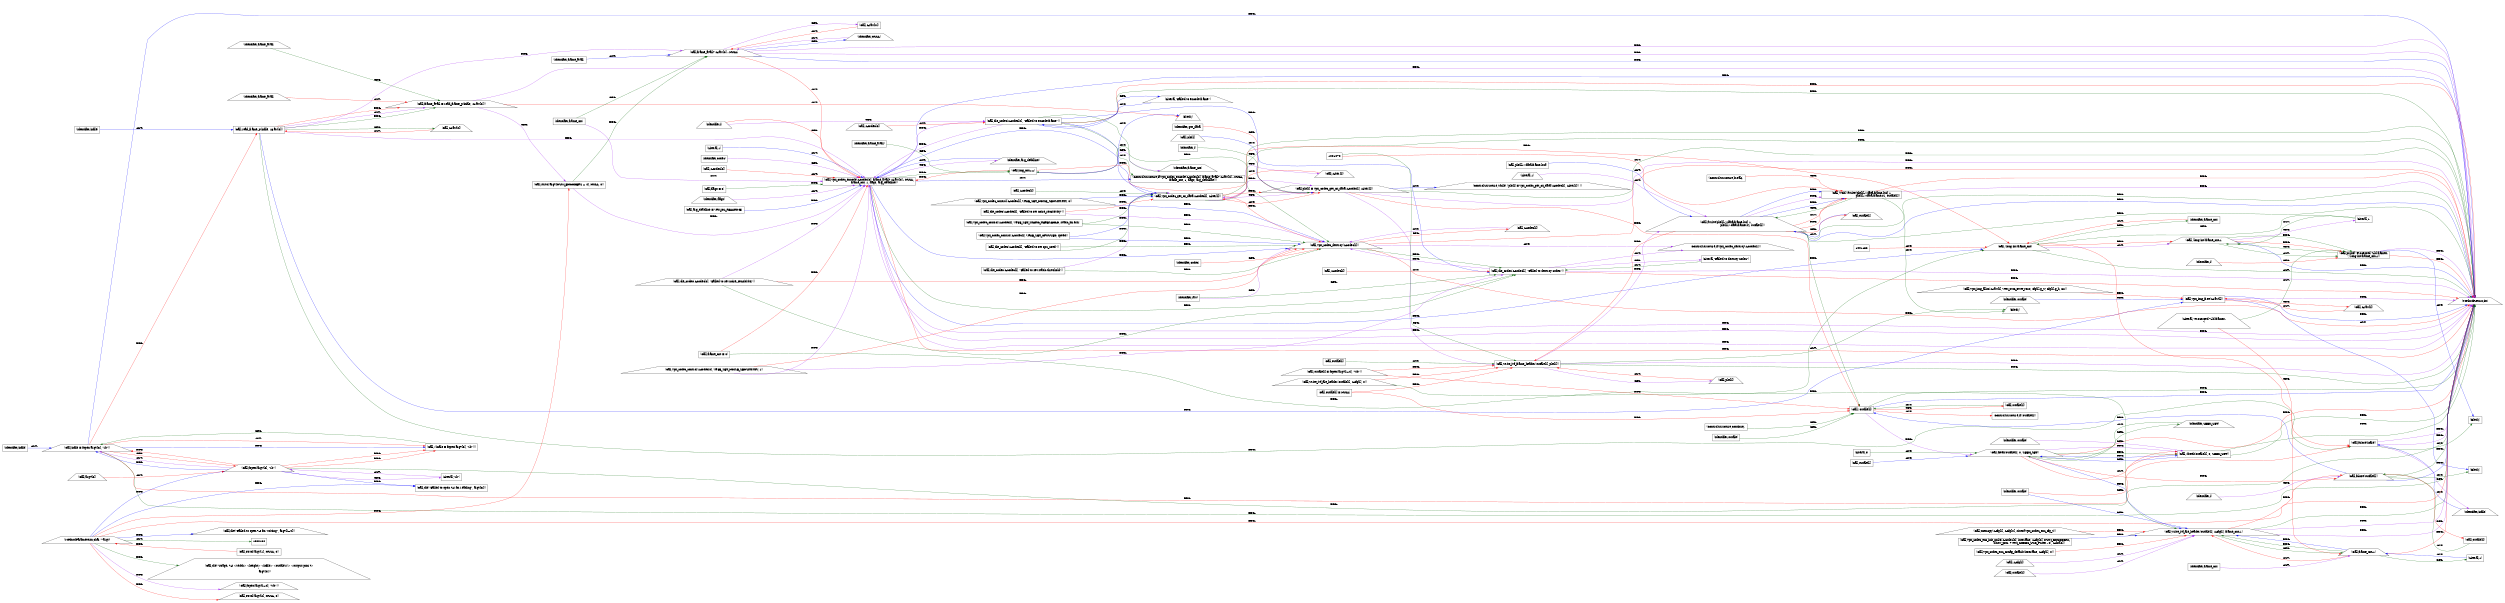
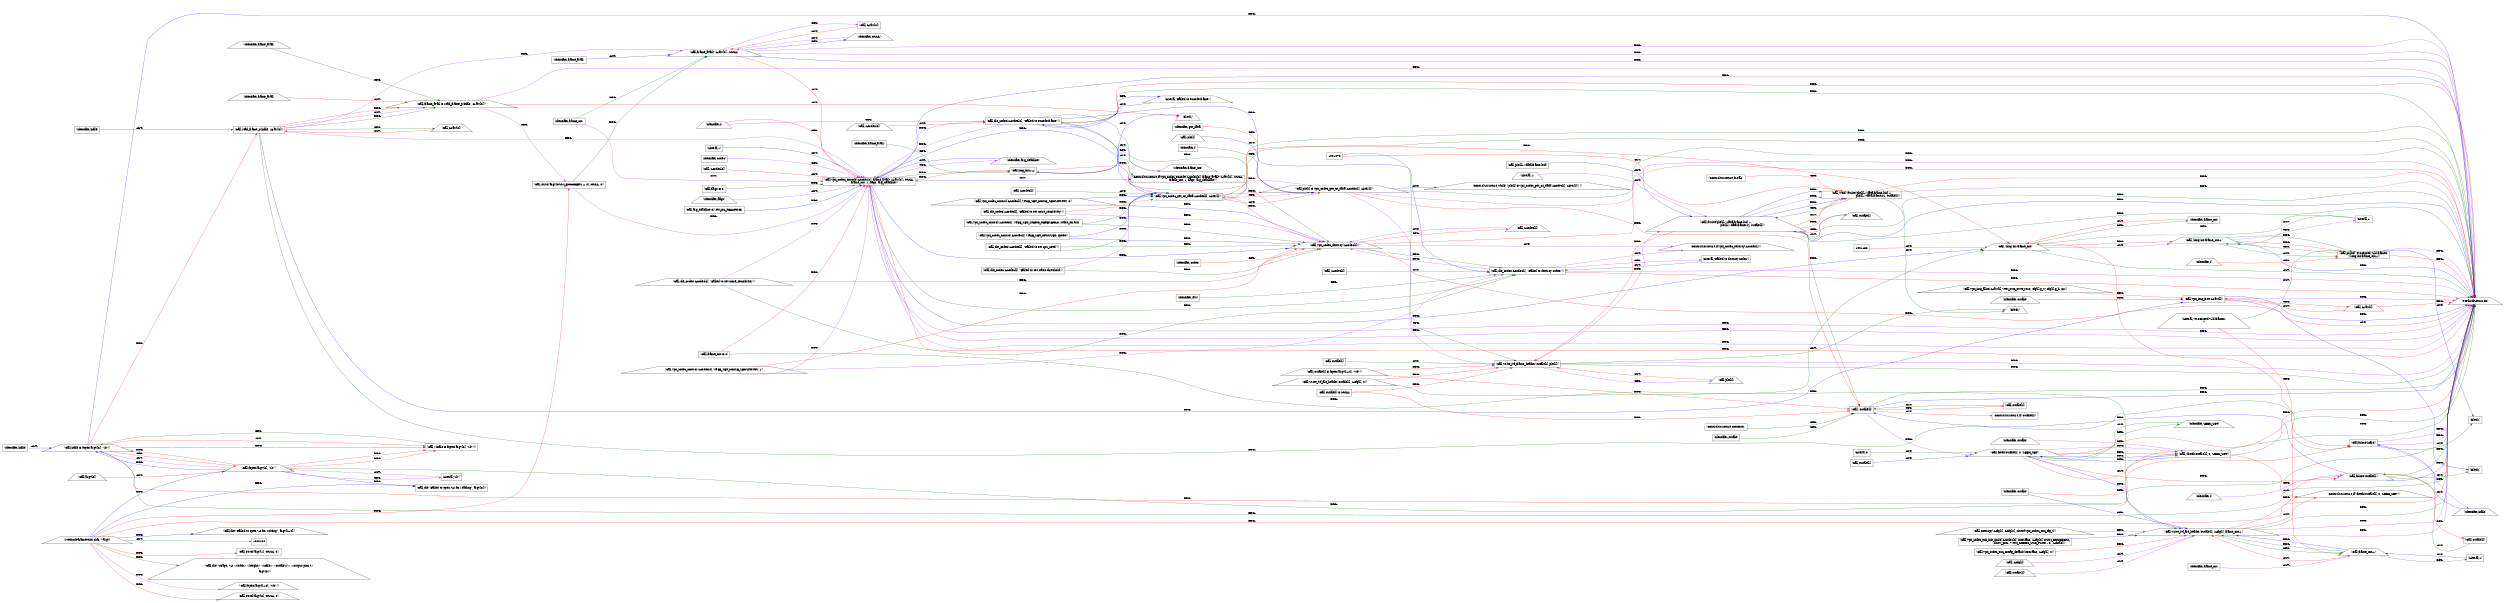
  digraph {
    rankdir=LR
    node [shape=box]
    edge [color=red]
    n1 [label="(Call,read_frame_p(infile, &raw[0]))"]
    n2 [label="(Call,frame_avail = read_frame_p(infile, &raw[0]))" shape=trapezium]
    n3 [label="(Call,vpx_codec_encode(&codec[0], frame_avail? &raw[0] : NULL,\n            frame_cnt, 1, flags, arg_deadline))"]
    n4 [label="(Call,frame_avail? &raw[0] : NULL)" shape=trapezium]
    n5 [label="(Call,fclose(infile))"]
    n6 [label="(Call,vpx_img_free(&raw[i]))"]
    n7 [label="(Call,&raw[0])" shape=trapezium]
    n8 [label="(MethodReturn,int)" shape=trapezium]
    n9 [label="(Call,strtol(argv[NUM_ENCODERS + 4], NULL, 0))"]
    n10 [label="(Block,)" shape=trapezium]
    n11 [label="(Call,die_codec(&codec[0], \"Failed to encode frame\"))"]
    n12 [label="(Call,vpx_codec_get_cx_data(&codec[i], &iter[i]))"]
    n13 [label="(Call,vpx_codec_destroy(&codec[i]))" shape=trapezium]
    n14 [label="(Call,die_codec(&codec[i], \"Failed to destroy codec\"))"]
    n15 [label="(Call,img_cnt++)"]
    n16 [label="(Call,(long int)frame_cnt)" shape=trapezium]
    n17 [label="(Identifier,arg_deadline)" shape=trapezium]
    n18 [label="(ControlStructure,if(vpx_codec_encode(&codec[0], frame_avail? &raw[0] : NULL,\n            frame_cnt, 1, flags, arg_deadline)))"]
    n19 [label="(Identifier,NULL)" shape=trapezium]
    n20 [label="(Call,&raw[0])"]
    n21 [label="(Block,)"]
    n22 [label="(Identifier,infile)" shape=trapezium]
    n23 [label="(Block,)"]
    n24 [label="(Call,&raw[i])" shape=trapezium]
    n25 [label="(Call,infile = fopen(argv[3], \"rb\"))" shape=trapezium]
    n26 [label="(Call,fopen(argv[3], \"rb\"))" shape=trapezium]
    n27 [label="(Call,!(infile = fopen(argv[3], \"rb\")))"]
    n28 [label="(Literal,\"rb\")"]
    n29 [label="(Call,die(\"Failed to open %s for reading\", argv[3]))"]
    n30 [label="(MethodParameterIn,char **argv)" shape=trapezium]
    n31 [label="(Call,die(\"Usage: %s <width> <height> <infile> <outfile(s)> <output psnr?>\n\",\n             argv[0]))" shape=trapezium]
    n32 [label="(Call,fopen(argv[i+4], \"wb\"))" shape=trapezium]
    n33 [label="(Call,strtol(argv[2], NULL, 0))" shape=trapezium]
    n34 [label="(Call,strtol(argv[1], NULL, 0))"]
    n35 [label="(Call,die(\"Failed to open %s for writing\", argv[i+4]))" shape=trapezium]
    1000132
    n37 [label="(Literal,\"Failed to encode frame\")" shape=trapezium]
    n38 [label="(Call,pkt[i] = vpx_codec_get_cx_data(&codec[i], &iter[i]))" shape=trapezium]
-   n39 [label="(Call,&iter[i])" shape=trapezium]
    n40 [label="(ControlStructure,if(vpx_codec_destroy(&codec[i])))" shape=trapezium]
    n41 [label="(Call,&codec[i])" shape=trapezium]
    n42 [label="(Literal,\"Failed to destroy codec\")"]
    n43 [label="(Identifier,frame_cnt)" shape=trapezium]
    n44 [label="(Call,frame_cnt-1)" shape=trapezium]
    n45 [label="(Call,(long int)frame_cnt-1)" shape=trapezium]
    n46 [label="(Identifier,frame_cnt)"]
    n47 [label="(Call,write_ivf_frame_header(outfile[i], pkt[i]))"]
    n48 [label="(ControlStructure,while( (pkt[i] = vpx_codec_get_cx_data(&codec[i], &iter[i])) ))" shape=trapezium]
    n49 [label="(Call,!outfile[i])"]
    n50 [label="(Call,fwrite(pkt[i]->data.frame.buf, 1,\n                                      pkt[i]->data.frame.sz, outfile[i]))" shape=trapezium]
    n51 [label="(Block,)" shape=trapezium]
    n52 [label="(Call,pkt[i])" shape=trapezium]
    n53 [label="(Call,(void) fwrite(pkt[i]->data.frame.buf, 1,\n                                      pkt[i]->data.frame.sz, outfile[i]))"]
    n54 [label="(Call,outfile[i])" shape=trapezium]
    n55 [label="(Call,fseek(outfile[i], 0, SEEK_SET))" shape=trapezium]
    n56 [label="(Call,outfile[i])"]
    n57 [label="(ControlStructure,if(!outfile[i]))"]
    n58 [label="(Call,!fseek(outfile[i], 0, SEEK_SET))"]
    n59 [label="(Call,write_ivf_file_header(outfile[i], &cfg[i], frame_cnt-1))" shape=trapezium]
    n60 [label="(Call,fclose(outfile[i]))" shape=trapezium]
    n61 [label="(Identifier,SEEK_SET)" shape=trapezium]
+   n62 [label="(ControlStructure,if(!fseek(outfile[i], 0, SEEK_SET)))" shape=trapezium]
    n63 [label="(Call,outfile[i])"]
    n64 [label="(Literal,1)"]
    n65 [label="(Call,printf(\"Processed %ld frames.\n\",(long int)frame_cnt-1))"]
    n66 [label="(Literal,1)"]
    n67 [label="(Call,&codec[i])"]
    n68 [label="(ControlStructure,continue;)"]
    n69 [label="(Call,write_ivf_file_header(outfile[i], &cfg[i], 0))" shape=trapezium]
    n70 [label="(Identifier,frame_cnt)"]
    n71 [label="(Identifier,got_data)"]
    n72 [label="(Call,die_codec(&codec[i], \"Failed to set cpu_used\"))"]
    n73 [label="(Call,vpx_codec_enc_config_default(interface, &cfg[i], 0))"]
    n74 [label="(Identifier,frame_cnt)"]
    n75 [label="(Call,outfile[i] = NULL)"]
    n76 [label="(Literal,0)"]
    n77 [label="(Call,vpx_codec_control(&codec[i], VP8E_SET_NOISE_SENSITIVITY, 0))" shape=trapezium]
    n78 [label="(Identifier,frame_avail)"]
    n79 [label="(Identifier,i)" shape=trapezium]
    n80 [label="(Call,&cfg[i])" shape=trapezium]
    n81 [label="(Literal,1)" shape=trapezium]
    n82 [label="(Call,die_codec(&codec[i], \"Failed to set noise_sensitivity\"))"]
    n83 [label="(Identifier,frame_avail)" shape=trapezium]
    n84 [label="(Call,flags = 0)"]
    n85 [label="(ControlStructure,break;)"]
    n86 [label="(Identifier,flags)" shape=trapezium]
    n87 [label="(Call,arg_deadline = VPX_DL_REALTIME)"]
    n88 [label="(Identifier,frame_avail)"]
    n89 [label="(Identifier,i)" shape=trapezium]
    n90 [label="(Call,die_codec(&codec[0], \"Failed to set noise_sensitivity\"))" shape=trapezium]
    n91 [label="(Call,&codec[0])" shape=trapezium]
    n92 [label="(Call,vpx_codec_control(&codec[i], VP8E_SET_STATIC_THRESHOLD, static_thresh))"]
    n93 [label="(Call,outfile[i])"]
    n94 [label="(Identifier,infile)"]
    n95 [label="(Identifier,i)" shape=trapezium]
    n96 [label="(Identifier,frame_avail)" shape=trapezium]
    n97 [label="(Call,outfile[i])" shape=trapezium]
    n98 [label="(Identifier,outfile)"]
    n99 [label="(Call,pkt[i]->data.frame.buf)"]
    n100 [label="(Call,outfile[i])"]
    n101 [label="(Identifier,infile)"]
    n102 [label="(Call,vpx_codec_control(&codec[i], VP8E_SET_CPUUSED, speed))"]
    n103 [label="(Call,frame_cnt = 0)"]
    n104 [label="(Literal,\"Processed %ld frames.\n\")" shape=trapezium]
    n105 [label="(Identifier,outfile)"]
    n106 [label="(Literal,1)"]
    n107 [label="(Call,vpx_codec_control(&codec[0], VP8E_SET_NOISE_SENSITIVITY, 1))" shape=trapezium]
    n108 [label="(Identifier,raw)"]
    n109 [label="(Identifier,codec)"]
    n110 [label="(Identifier,outfile)" shape=trapezium]
    n111 [label="(Call,vpx_img_alloc(&raw[i], VPX_IMG_FMT_I420, cfg[i].g_w, cfg[i].g_h, 32))" shape=trapezium]
    n112 [label="(Call,memcpy(&cfg[i], &cfg[0], sizeof(vpx_codec_enc_cfg_t)))" shape=trapezium]
    n113 [label="(Call,outfile[i] = fopen(argv[i+4], \"wb\"))" shape=trapezium]
    n114 [label="(Identifier,outfile)" shape=trapezium]
    n115 [label="(Call,die_codec(&codec[i], \"Failed to set static threshold\"))"]
    n116 [label="(Identifier,codec)"]
    n117 [label="(Call,&codec[i])"]
    n118 [label="(Call,pkt[i])" shape=trapezium]
    n119 [label="(Call,&codec[0])"]
    n120 [label="(Identifier,i)"]
    n121 [label="(Call,vpx_codec_enc_init_multi(&codec[0], interface, &cfg[0], NUM_ENCODERS,\n                                 (show_psnr ? VPX_CODEC_USE_PSNR : 0), &dsf[0]))"]
    n122 [label="(Call,argv[3])" shape=trapezium]
    1001070
    1001182
    n1 -> n2 [color=purple label="AST: "]
    n1 -> n2 [color=darkgreen label="DDG: "]
    n1 -> n2 [label="DDG: "]
    n1 -> n3 [color=purple label="DDG: "]
    n1 -> n4 [color=purple label="DDG: "]
    n1 -> n5 [color=darkgreen label="DDG: "]
    n1 -> n6 [color=blue label="DDG: "]
    n1 -> n7 [color=darkgreen label="CFG: "]
    n2 -> n8 [color=purple label="DDG: "]
    n2 -> n9 [color=purple label="CFG: "]
    n2 -> n10 [label="AST: "]
    n3 -> n8 [color=purple label="DDG: "]
    n3 -> n8 [color=purple label="DDG: "]
    n3 -> n8 [color=purple label="DDG: "]
    n3 -> n8 [label="DDG: "]
    n3 -> n8 [color=blue label="DDG: "]
    n3 -> n11 [color=purple label="DDG: "]
    n3 -> n12 [color=blue label="DDG: "]
    n3 -> n13 [color=blue label="DDG: "]
    n3 -> n14 [color=darkgreen label="DDG: "]
    n3 -> n15 [color=darkgreen label="DDG: "]
    n3 -> n16 [color=blue label="DDG: "]
    n3 -> n17 [color=purple label="CFG: "]
    n3 -> n18 [color=blue label="AST: "]
    n4 -> n3 [label="AST: "]
    n4 -> n8 [color=purple label="DDG: "]
    n4 -> n8 [color=purple label="DDG: "]
    n4 -> n8 [color=blue label="DDG: "]
    n4 -> n19 [color=blue label="CFG: "]
    n4 -> n20 [color=purple label="CFG: "]
    n5 -> n8 [color=purple label="DDG: "]
    n5 -> n8 [color=purple label="DDG: "]
    n5 -> n21 [color=darkgreen label="AST: "]
    n5 -> n22 [color=purple label="CFG: "]
    n6 -> n8 [color=purple label="DDG: "]
    n6 -> n8 [color=blue label="DDG: "]
    n6 -> n23 [color=blue label="AST: "]
    n6 -> n24 [label="CFG: "]
    n7 -> n1 [label="AST: "]
    n9 -> n3 [color=purple label="DDG: "]
    n9 -> n4 [color=darkgreen label="DDG: "]
    n11 -> n3 [color=purple label="DDG: "]
    n11 -> n8 [label="DDG: "]
    n11 -> n8 [color=darkgreen label="DDG: "]
    n11 -> n12 [color=blue label="DDG: "]
    n11 -> n13 [color=darkgreen label="DDG: "]
    n11 -> n14 [color=blue label="DDG: "]
    n11 -> n18 [color=darkgreen label="AST: "]
    n11 -> n37 [color=blue label="CFG: "]
    n12 -> n8 [color=darkgreen label="DDG: "]
    n12 -> n8 [color=darkgreen label="DDG: "]
    n12 -> n13 [label="DDG: "]
    n12 -> n38 [label="AST: "]
    n12 -> n38 [color=purple label="DDG: "]
    n12 -> n38 [label="DDG: "]
-   n12 -> n39 [color=purple label="CFG: "]
    n13 -> n8 [label="DDG: "]
    n13 -> n8 [label="DDG: "]
    n13 -> n14 [color=darkgreen label="DDG: "]
    n13 -> n40 [color=purple label="AST: "]
    n13 -> n41 [label="CFG: "]
    n14 -> n8 [color=purple label="DDG: "]
    n14 -> n8 [label="DDG: "]
    n14 -> n13 [color=purple label="DDG: "]
    n14 -> n40 [color=purple label="AST: "]
    n14 -> n42 [color=purple label="CFG: "]
    n15 -> n3 [label="DDG: "]
    n15 -> n10 [color=blue label="AST: "]
    n15 -> n16 [label="DDG: "]
    n15 -> n43 [color=purple label="CFG: "]
    n16 -> n8 [color=darkgreen label="AST: "]
    n16 -> n44 [label="DDG: "]
    n16 -> n45 [color=purple label="AST: "]
    n16 -> n45 [label="DDG: "]
    n16 -> n46 [color=darkgreen label="CFG: "]
    n17 -> n3 [color=blue label="AST: "]
    n19 -> n4 [color=purple label="AST: "]
    n20 -> n4 [label="AST: "]
    n22 -> n5 [color=blue label="AST: "]
    n24 -> n6 [label="AST: "]
    n25 -> n1 [label="DDG: "]
    n25 -> n5 [label="DDG: "]
    n25 -> n8 [color=darkgreen label="DDG: "]
    n25 -> n8 [color=blue label="DDG: "]
    n25 -> n26 [label="CFG: "]
    n25 -> n27 [label="AST: "]
    n25 -> n27 [color=blue label="DDG: "]
    n26 -> n8 [color=darkgreen label="DDG: "]
    n26 -> n25 [color=purple label="AST: "]
    n26 -> n25 [color=blue label="DDG: "]
    n26 -> n25 [label="DDG: "]
    n26 -> n27 [label="DDG: "]
    n26 -> n27 [label="DDG: "]
    n26 -> n28 [color=purple label="CFG: "]
    n26 -> n29 [color=blue label="DDG: "]
    n27 -> n25 [color=darkgreen label="CFG: "]
    n28 -> n26 [color=purple label="AST: "]
    n30 -> n8 [label="DDG: "]
    n30 -> n9 [label="DDG: "]
    n30 -> n26 [color=blue label="DDG: "]
    n30 -> n29 [color=blue label="DDG: "]
    n30 -> n31 [color=darkgreen label="DDG: "]
    n30 -> n32 [color=purple label="DDG: "]
    n30 -> n33 [label="DDG: "]
-   n34 -> n30 [label="DDG: "]
+   n30 -> n34 [label="DDG: "]
    n30 -> n35 [color=blue label="DDG: "]
    n30 -> 1000132 [color=darkgreen label="AST: "]
    n37 -> n11 [color=blue label="AST: "]
    n38 -> n8 [color=darkgreen label="DDG: "]
    n38 -> n8 [color=purple label="DDG: "]
    n38 -> n12 [color=purple label="CFG: "]
    n38 -> n47 [color=purple label="DDG: "]
    n38 -> n48 [color=blue label="AST: "]
    n38 -> n49 [label="DDG: "]
-   n39 -> n12 [label="AST: "]
    n41 -> n13 [color=purple label="AST: "]
    n42 -> n14 [color=darkgreen label="AST: "]
    n43 -> n15 [color=darkgreen label="AST: "]
-   n44 -> n8 [label="DDG: "]
+   n24 -> n8 [label="DDG: "]
    n44 -> n59 [label="AST: "]
    n44 -> n59 [color=blue label="DDG: "]
    n44 -> n59 [color=darkgreen label="DDG: "]
    n44 -> n64 [color=darkgreen label="CFG: "]
    n45 -> n8 [color=blue label="DDG: "]
    n45 -> n65 [color=darkgreen label="AST: "]
    n45 -> n65 [color=darkgreen label="DDG: "]
    n45 -> n65 [label="DDG: "]
    n45 -> n66 [color=purple label="CFG: "]
    n46 -> n16 [label="AST: "]
    n47 -> n8 [color=purple label="DDG: "]
    n47 -> n8 [color=darkgreen label="DDG: "]
    n47 -> n50 [color=purple label="DDG: "]
    n47 -> n51 [color=darkgreen label="AST: "]
    n47 -> n52 [color=purple label="CFG: "]
    n49 -> n8 [color=darkgreen label="DDG: "]
    n49 -> n8 [color=blue label="DDG: "]
    n49 -> n55 [color=purple label="DDG: "]
    n49 -> n56 [label="CFG: "]
    n49 -> n57 [label="AST: "]
    n50 -> n8 [color=darkgreen label="DDG: "]
    n50 -> n8 [color=blue label="DDG: "]
    n50 -> n8 [color=darkgreen label="DDG: "]
    n50 -> n47 [label="DDG: "]
    n50 -> n49 [color=darkgreen label="DDG: "]
    n50 -> n53 [label="AST: "]
    n50 -> n53 [label="DDG: "]
    n50 -> n53 [color=blue label="DDG: "]
    n50 -> n53 [color=purple label="DDG: "]
    n50 -> n53 [color=blue label="DDG: "]
    n50 -> n54 [label="CFG: "]
    n52 -> n47 [label="AST: "]
    n53 -> n8 [label="DDG: "]
    n53 -> n8 [color=purple label="DDG: "]
    n53 -> n50 [color=darkgreen label="CFG: "]
    n53 -> n51 [color=darkgreen label="AST: "]
    n54 -> n50 [color=blue label="AST: "]
    n55 -> n8 [label="DDG: "]
    n55 -> n58 [label="AST: "]
    n55 -> n58 [color=purple label="DDG: "]
    n55 -> n58 [color=darkgreen label="DDG: "]
    n55 -> n58 [color=blue label="DDG: "]
    n55 -> n59 [color=blue label="DDG: "]
    n55 -> n60 [label="DDG: "]
    n55 -> n61 [color=darkgreen label="CFG: "]
    n56 -> n49 [color=darkgreen label="AST: "]
    n58 -> n8 [color=darkgreen label="DDG: "]
    n58 -> n8 [color=darkgreen label="DDG: "]
    n58 -> n55 [color=blue label="CFG: "]
+   n58 -> n62 [label="AST: "]
    n59 -> n8 [color=darkgreen label="DDG: "]
    n59 -> n8 [color=purple label="DDG: "]
    n59 -> n8 [color=purple label="DDG: "]
    n59 -> n44 [color=darkgreen label="CFG: "]
    n59 -> n60 [label="DDG: "]
+   n59 -> n62 [label="AST: "]
    n60 -> n8 [color=blue label="DDG: "]
    n60 -> n8 [color=darkgreen label="DDG: "]
    n60 -> n23 [color=darkgreen label="AST: "]
    n60 -> n49 [color=blue label="DDG: "]
    n60 -> n63 [label="CFG: "]
    n61 -> n55 [color=darkgreen label="AST: "]
    n63 -> n60 [color=darkgreen label="AST: "]
    n64 -> n44 [color=blue label="AST: "]
    n65 -> n8 [color=purple label="DDG: "]
    n65 -> n8 [label="DDG: "]
    n65 -> n21 [color=blue label="AST: "]
    n65 -> n45 [color=darkgreen label="CFG: "]
    n66 -> n16 [color=darkgreen label="CFG: "]
    n66 -> n45 [color=darkgreen label="AST: "]
    n67 -> n12 [color=darkgreen label="AST: "]
    n68 -> n49 [color=darkgreen label="CFG: "]
    n69 -> n47 [label="DDG: "]
    n69 -> n59 [color=darkgreen label="DDG: "]
    n70 -> n3 [color=purple label="AST: "]
    n70 -> n4 [color=darkgreen label="CFG: "]
    n71 -> n38 [label="CFG: "]
    n72 -> n12 [color=darkgreen label="DDG: "]
    n72 -> n13 [color=darkgreen label="DDG: "]
    n73 -> n59 [label="DDG: "]
    n74 -> n44 [color=purple label="AST: "]
    n75 -> n47 [label="DDG: "]
    n75 -> n49 [label="DDG: "]
    n76 -> n55 [color=darkgreen label="AST: "]
    n77 -> n12 [color=blue label="DDG: "]
    n77 -> n13 [color=blue label="DDG: "]
    n78 -> n15 [color=darkgreen label="CFG: "]
    n79 -> n60 [color=purple label="CFG: "]
    n80 -> n59 [color=purple label="AST: "]
    n81 -> n50 [color=purple label="AST: "]
    n82 -> n12 [label="DDG: "]
    n82 -> n13 [color=purple label="DDG: "]
    n83 -> n2 [color=darkgreen label="CFG: "]
    n84 -> n3 [color=darkgreen label="DDG: "]
    n85 -> n53 [label="CFG: "]
    n86 -> n3 [color=purple label="AST: "]
    n87 -> n3 [color=blue label="DDG: "]
    n88 -> n4 [color=blue label="AST: "]
    n89 -> n3 [label="CFG: "]
    n89 -> n11 [color=purple label="CFG: "]
    n90 -> n3 [color=purple label="DDG: "]
    n90 -> n13 [label="DDG: "]
    n90 -> n14 [color=darkgreen label="DDG: "]
    n91 -> n11 [label="AST: "]
    n92 -> n12 [color=darkgreen label="DDG: "]
    n92 -> n13 [color=darkgreen label="DDG: "]
    n93 -> n47 [color=darkgreen label="AST: "]
    n94 -> n25 [color=blue label="AST: "]
    n95 -> n65 [label="CFG: "]
    n96 -> n2 [label="AST: "]
    n97 -> n59 [color=purple label="AST: "]
    n98 -> n58 [label="CFG: "]
    n98 -> n59 [color=blue label="CFG: "]
    n99 -> n50 [color=blue label="AST: "]
    n100 -> n55 [color=blue label="AST: "]
    n101 -> n1 [color=blue label="AST: "]
    n102 -> n12 [color=blue label="DDG: "]
    n102 -> n13 [color=blue label="DDG: "]
    n103 -> n3 [label="DDG: "]
    n103 -> n16 [color=darkgreen label="DDG: "]
    n104 -> n5 [label="CFG: "]
    n104 -> n65 [color=darkgreen label="AST: "]
    n105 -> n49 [color=darkgreen label="CFG: "]
    n106 -> n3 [color=blue label="AST: "]
    n107 -> n3 [color=purple label="DDG: "]
    n107 -> n13 [label="DDG: "]
    n107 -> n14 [color=purple label="DDG: "]
-   n108 -> n13 [color=purple label="CFG: "]
    n108 -> n14 [color=darkgreen label="CFG: "]
    n109 -> n13 [label="CFG: "]
    n110 -> n6 [color=blue label="CFG: "]
    n111 -> n6 [label="DDG: "]
    n112 -> n59 [label="DDG: "]
    n113 -> n47 [label="DDG: "]
    n113 -> n49 [label="DDG: "]
    n114 -> n58 [color=purple label="CFG: "]
    n115 -> n12 [color=purple label="DDG: "]
    n115 -> n13 [color=darkgreen label="DDG: "]
    n116 -> n3 [color=purple label="CFG: "]
    n117 -> n14 [label="AST: "]
    n118 -> n38 [color=blue label="AST: "]
    n119 -> n3 [label="AST: "]
    n120 -> n38 [color=darkgreen label="CFG: "]
    n121 -> n59 [color=blue label="DDG: "]
    n122 -> n26 [label="AST: "]
    1001070 -> n47 [color=darkgreen label="CFG: "]
    1001070 -> n53 [label="AST: "]
    1001182 -> n16 [label="AST: "]
  }
